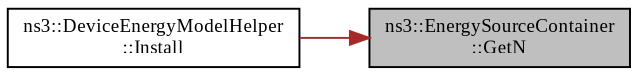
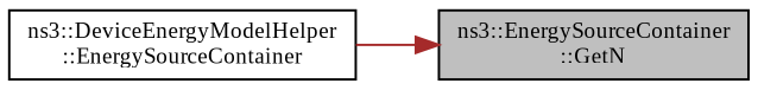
  digraph {
    rankdir=RL
    fontname="Liberation Serif"
    node [color=black fontname="Liberation Serif" fontsize=10 shape=record style=filled]
    n1 [fillcolor=grey75 fontcolor=black height=0.2 label="ns3::EnergySourceContainer\l::GetN" width=0.4]
-   n2 [fillcolor=white height=0.2 label="ns3::DeviceEnergyModelHelper\l::Install" width=0.4]
+   n2 [fillcolor=white height=0.2 label="ns3::DeviceEnergyModelHelper\l::EnergySourceContainer" width=0.4]
    n1 -> n2 [color=brown dir=back fontname="Liberation Serif" fontsize=10 labelfontname=Helvetica labelfontsize=10 style=solid]
  }
